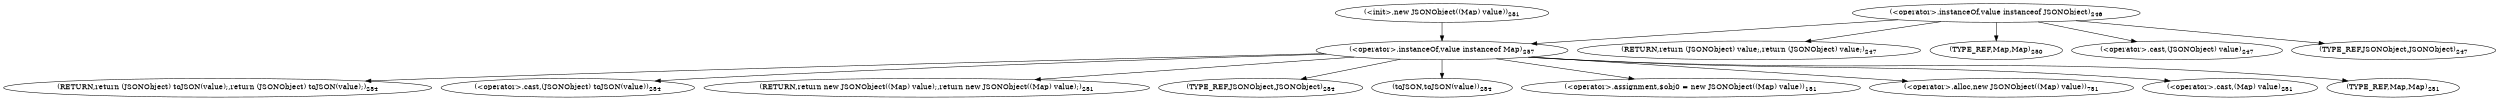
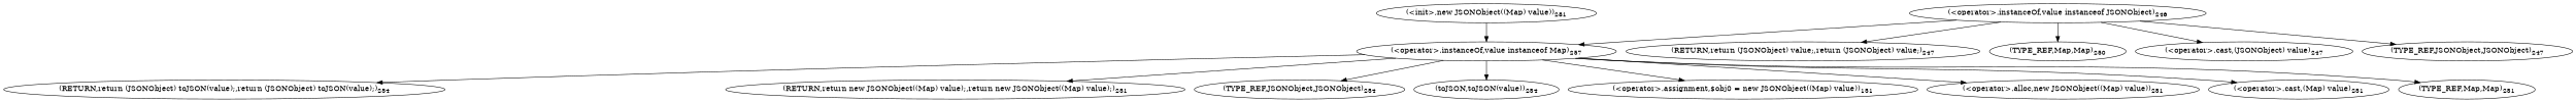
  digraph {
    n1 [label=<(RETURN,return (JSONObject) toJSON(value);,return (JSONObject) toJSON(value);)<SUB>254</SUB>>]
    n2 [label=<(&lt;operator&gt;.instanceOf,value instanceof JSONObject)<SUB>246</SUB>>]
    n3 [label=<(&lt;operator&gt;.instanceOf,value instanceof Map)<SUB>257</SUB>>]
    n4 [label=<(RETURN,return (JSONObject) value;,return (JSONObject) value;)<SUB>247</SUB>>]
    n5 [label=<(TYPE_REF,Map,Map)<SUB>250</SUB>>]
    n6 [label=<(&lt;operator&gt;.cast,(JSONObject) value)<SUB>247</SUB>>]
    n7 [label=<(TYPE_REF,JSONObject,JSONObject)<SUB>247</SUB>>]
-   n8 [label=<(&lt;operator&gt;.cast,(JSONObject) toJSON(value))<SUB>254</SUB>>]
    n9 [label=<(RETURN,return new JSONObject((Map) value);,return new JSONObject((Map) value);)<SUB>251</SUB>>]
    n10 [label=<(TYPE_REF,JSONObject,JSONObject)<SUB>254</SUB>>]
    n11 [label=<(toJSON,toJSON(value))<SUB>254</SUB>>]
    n12 [label=<(&lt;operator&gt;.assignment,$obj0 = new JSONObject((Map) value))<SUB>151</SUB>>]
-   n13 [label=<(&lt;operator&gt;.alloc,new JSONObject((Map) value))<SUB>751</SUB>>]
+   n13 [label=<(&lt;operator&gt;.alloc,new JSONObject((Map) value))<SUB>251</SUB>>]
    n14 [label=<(&lt;operator&gt;.cast,(Map) value)<SUB>251</SUB>>]
    n15 [label=<(TYPE_REF,Map,Map)<SUB>251</SUB>>]
    n16 [label=<(&lt;init&gt;,new JSONObject((Map) value))<SUB>281</SUB>>]
    n2 -> n3
    n2 -> n4
    n2 -> n5
    n2 -> n6
    n2 -> n7
    n3 -> n1
-   n3 -> n8
    n3 -> n9
    n3 -> n10
    n3 -> n11
    n3 -> n12
    n3 -> n13
    n3 -> n14
    n3 -> n15
    n16 -> n3
  }
